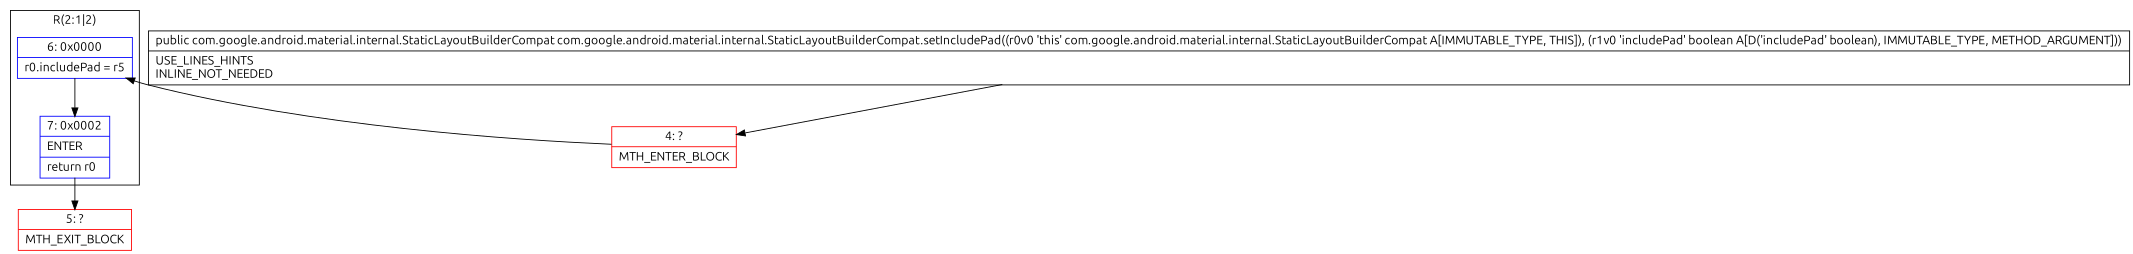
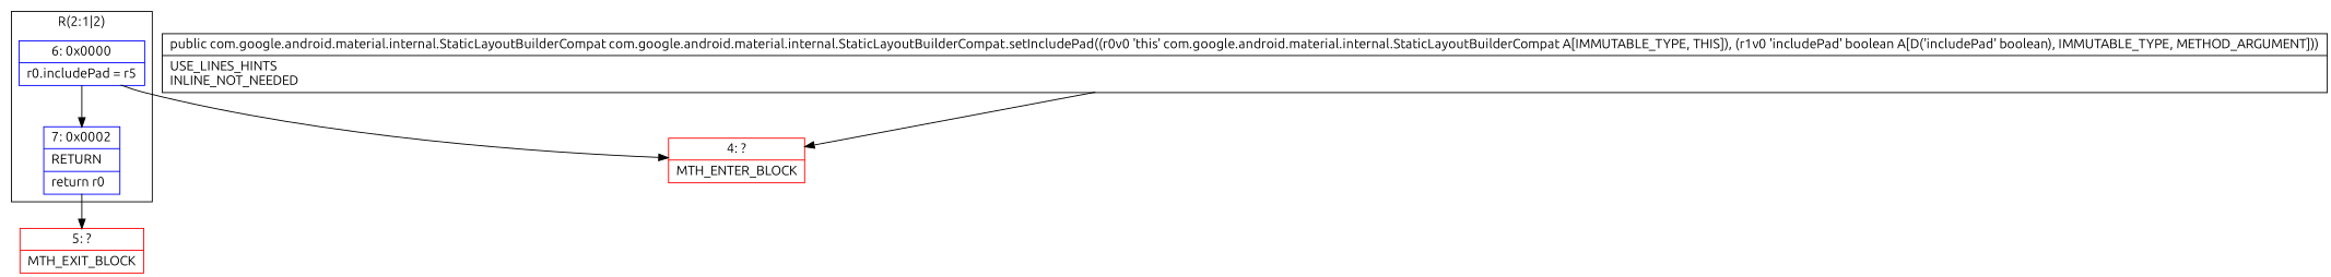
  digraph {
    fontname=Ubuntu
    node [color=blue fontname=Ubuntu shape=record]
    edge [fontname=Ubuntu]
    n1 [label="{6\:\ 0x0000|r0.includePad = r5\l}"]
-   n2 [label="{7\:\ 0x0002|ENTER\l|return r0\l}"]
+   n2 [label="{7\:\ 0x0002|RETURN\l|return r0\l}"]
    n3 [color=red label="{5\:\ ?|MTH_EXIT_BLOCK\l}"]
    n4 [color=red label="{4\:\ ?|MTH_ENTER_BLOCK\l}"]
    n5 [label="{public com.google.android.material.internal.StaticLayoutBuilderCompat com.google.android.material.internal.StaticLayoutBuilderCompat.setIncludePad((r0v0 'this' com.google.android.material.internal.StaticLayoutBuilderCompat A[IMMUTABLE_TYPE, THIS]), (r1v0 'includePad' boolean A[D('includePad' boolean), IMMUTABLE_TYPE, METHOD_ARGUMENT]))  | USE_LINES_HINTS\lINLINE_NOT_NEEDED\l}" color=""]
    subgraph cluster_1 {
      label="R(2:1|2)"
      n1
      n2
    }
    n1 -> n2
    n2 -> n3
-   n4 -> n1
+   n1 -> n4
    n5 -> n4
  }
